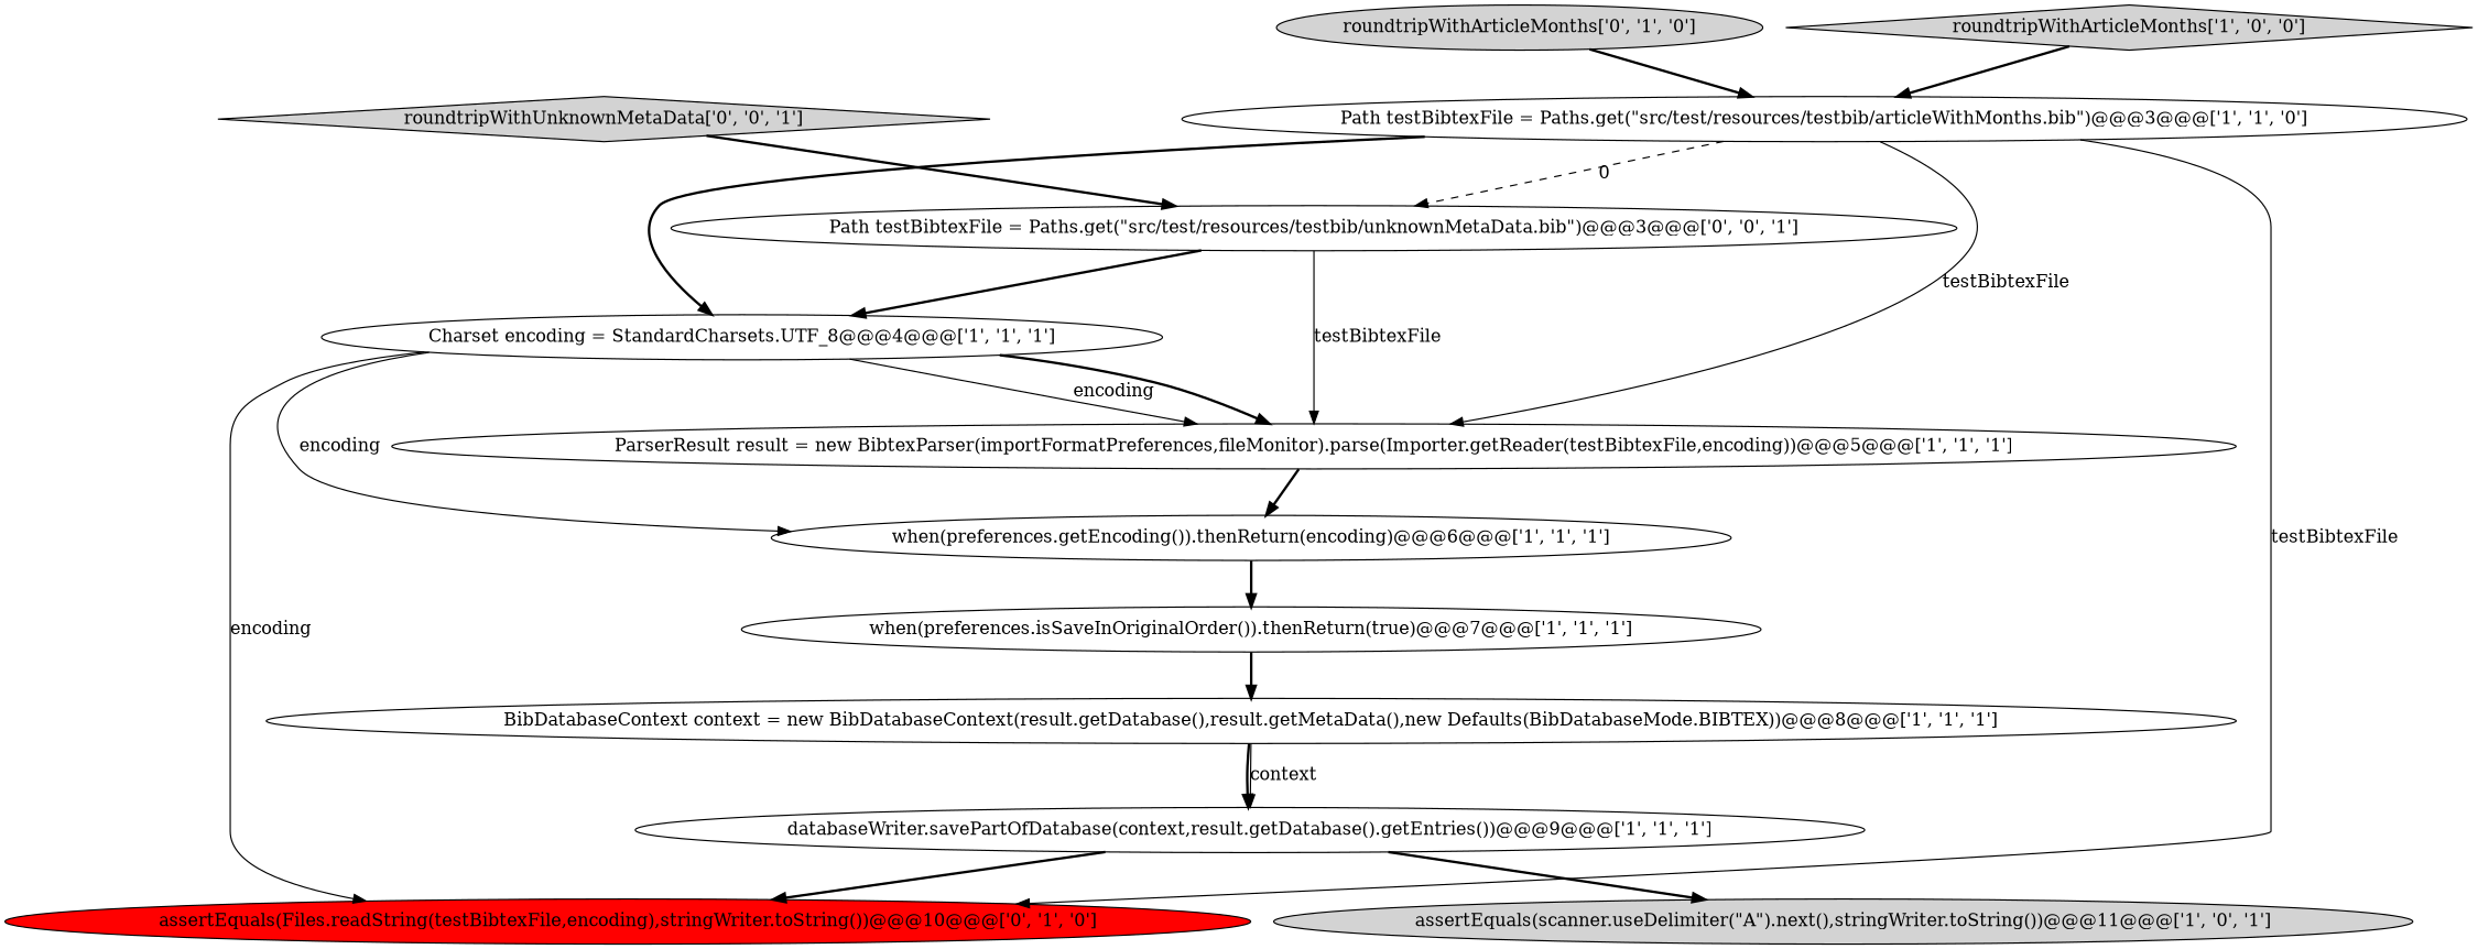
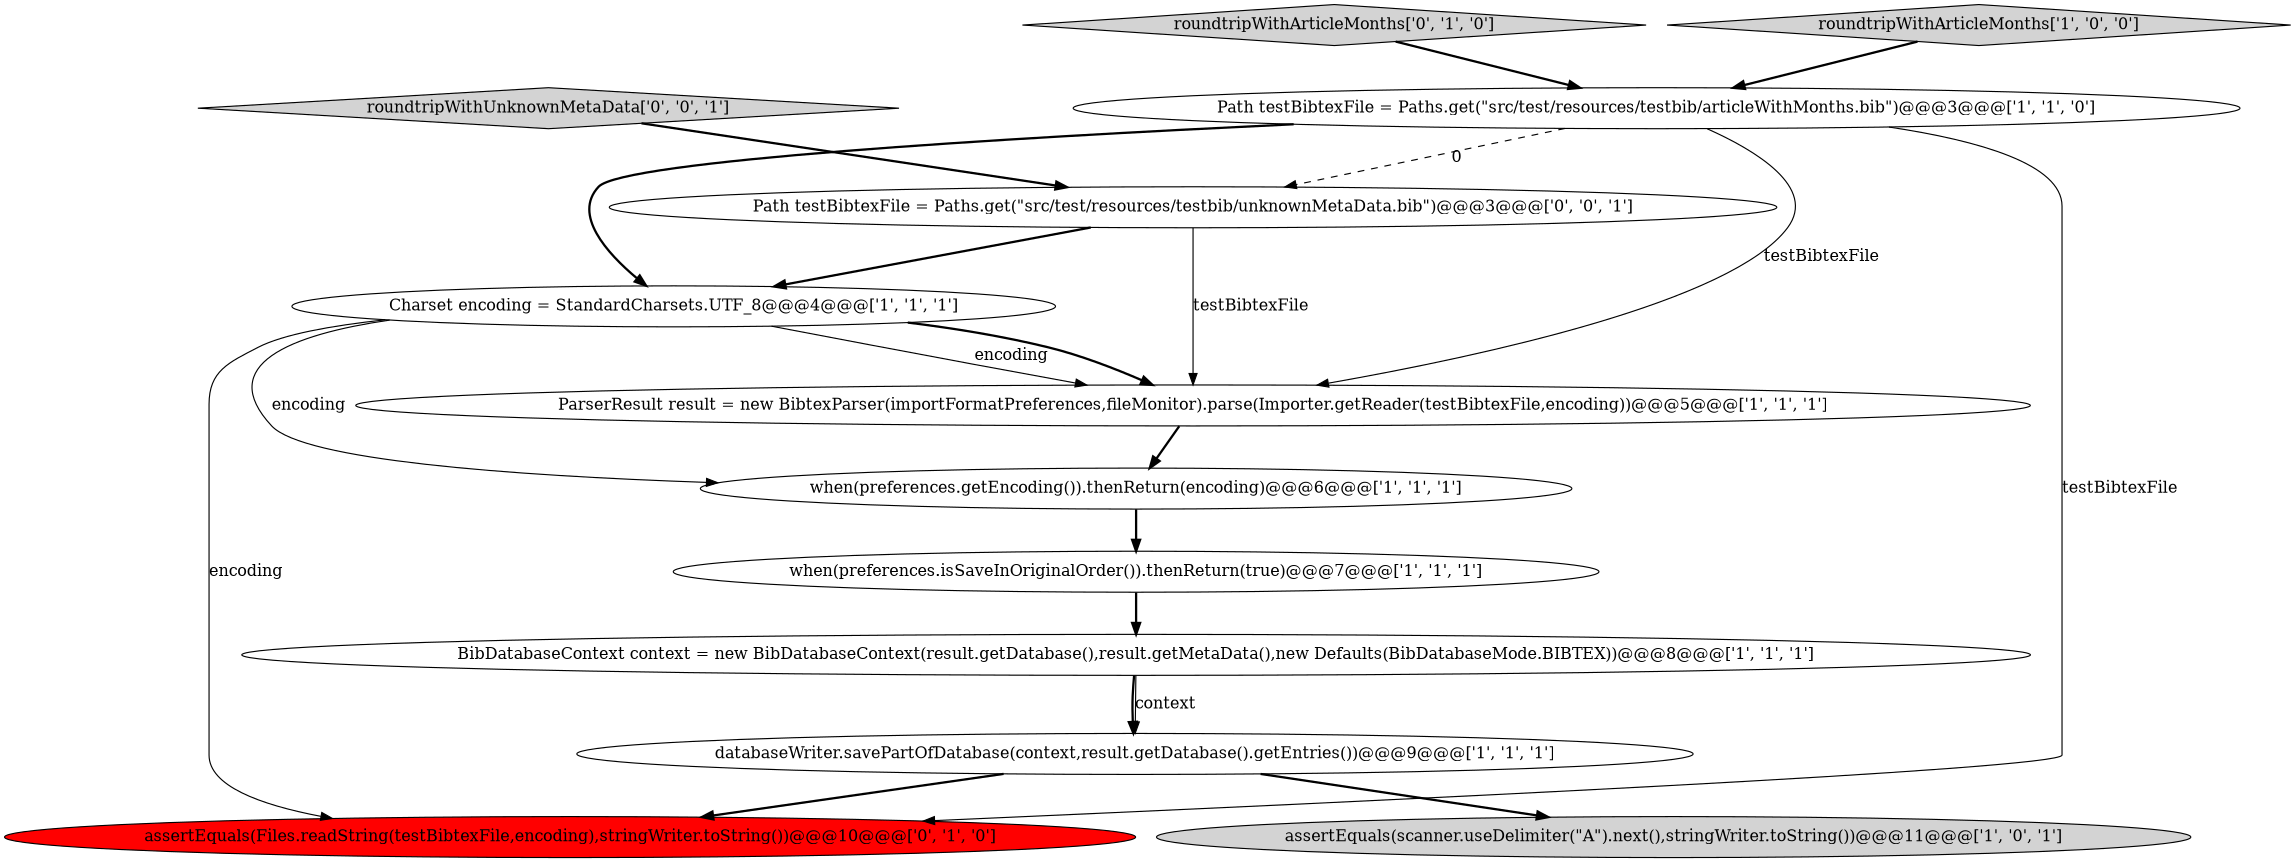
  digraph {
    node [fillcolor=white shape=ellipse style=filled]
    edge [style=bold]
    n1 [label="Path testBibtexFile = Paths.get(\"src/test/resources/testbib/articleWithMonths.bib\")@@@3@@@['1', '1', '0']"]
    n2 [label="Charset encoding = StandardCharsets.UTF_8@@@4@@@['1', '1', '1']"]
    n3 [fillcolor=red label="assertEquals(Files.readString(testBibtexFile,encoding),stringWriter.toString())@@@10@@@['0', '1', '0']"]
    n4 [label="Path testBibtexFile = Paths.get(\"src/test/resources/testbib/unknownMetaData.bib\")@@@3@@@['0', '0', '1']"]
    n5 [label="ParserResult result = new BibtexParser(importFormatPreferences,fileMonitor).parse(Importer.getReader(testBibtexFile,encoding))@@@5@@@['1', '1', '1']"]
    n6 [label="when(preferences.getEncoding()).thenReturn(encoding)@@@6@@@['1', '1', '1']"]
-   n7 [fillcolor=lightgray label="roundtripWithArticleMonths['0', '1', '0']"]
+   n7 [fillcolor=lightgray label="roundtripWithArticleMonths['0', '1', '0']" shape=diamond]
    n8 [label="BibDatabaseContext context = new BibDatabaseContext(result.getDatabase(),result.getMetaData(),new Defaults(BibDatabaseMode.BIBTEX))@@@8@@@['1', '1', '1']"]
    n9 [label="databaseWriter.savePartOfDatabase(context,result.getDatabase().getEntries())@@@9@@@['1', '1', '1']"]
    n10 [label="when(preferences.isSaveInOriginalOrder()).thenReturn(true)@@@7@@@['1', '1', '1']"]
    n11 [fillcolor=lightgray label="assertEquals(scanner.useDelimiter(\"\A\").next(),stringWriter.toString())@@@11@@@['1', '0', '1']"]
    n12 [fillcolor=lightgray label="roundtripWithUnknownMetaData['0', '0', '1']" shape=diamond]
    n13 [fillcolor=lightgray label="roundtripWithArticleMonths['1', '0', '0']" shape=diamond]
    n1 -> n2
    n1 -> n3 [label=testBibtexFile style=solid]
    n1 -> n4 [label=0 style=dashed]
    n1 -> n5 [label=testBibtexFile style=solid]
    n2 -> n3 [label=encoding style=solid]
    n2 -> n5 [label=encoding style=solid]
    n2 -> n5
    n2 -> n6 [label=encoding style=solid]
    n4 -> n2
    n4 -> n5 [label=testBibtexFile style=solid]
    n5 -> n6
    n6 -> n10
    n7 -> n1
    n8 -> n9 [label=context style=solid]
    n8 -> n9
    n9 -> n3
    n9 -> n11
    n10 -> n8
    n12 -> n4
    n13 -> n1
  }
